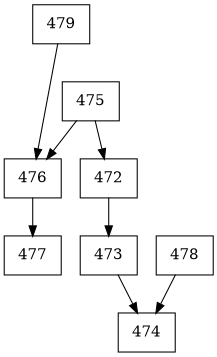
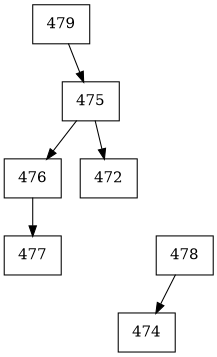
  digraph {
    node [shape=record]
    n1 [label="{479}"]
    n2 [label="{475}"]
    n3 [label="{476}"]
    n4 [label="{472}"]
    n5 [label="{477}"]
-   n6 [label="{473}"]
    n7 [label="{474}"]
    n8 [label="{478}"]
-   n1 -> n3
+   n1 -> n2
    n2 -> n3
    n2 -> n4
    n3 -> n5
-   n4 -> n6
-   n6 -> n7
    n8 -> n7
  }
